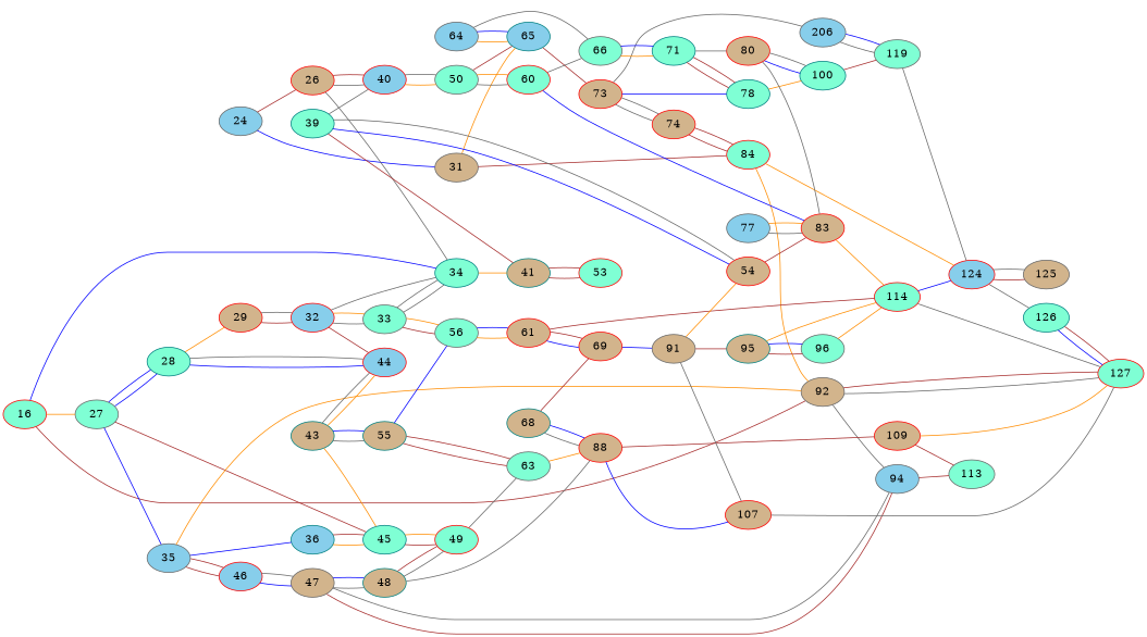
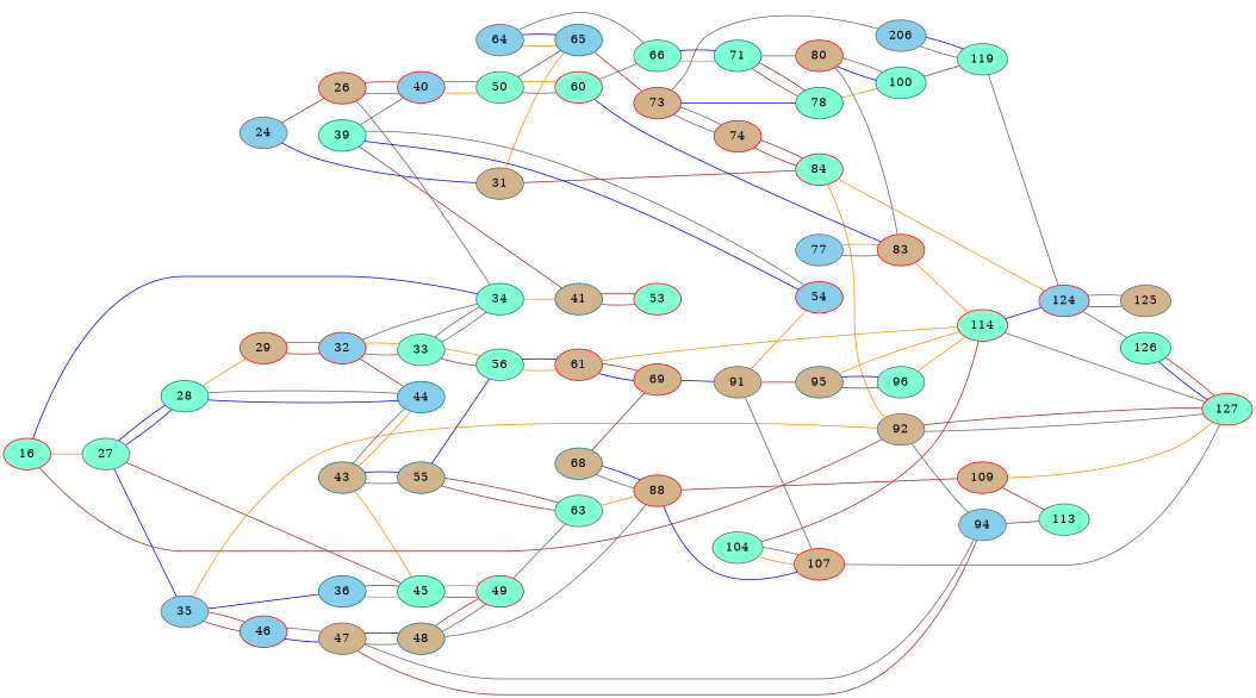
  graph {
    rankdir=LR
    node [color=red fillcolor=aquamarine style=filled]
    edge [color=gray40]
    24 [color=gray40 fillcolor=skyblue super="+8+9"]
    26 [fillcolor=tan super="+23"]
    31 [color=gray40 fillcolor=tan super="+25+14"]
    92 [color=gray40 fillcolor=tan super="+4+5"]
    94 [color=gray40 fillcolor=skyblue super="+93"]
    127 [super="+111+118"]
    16 [super="+15+3"]
    27 [color=gray40 super="+19"]
    34 [color=teal super="+21+22"]
    28 [color=teal]
    35 [color=gray40 fillcolor=skyblue super="+18"]
    45 [color=teal super="+42+37"]
    41 [color=teal fillcolor=tan super="+38"]
    40 [fillcolor=skyblue]
    65 [color=teal fillcolor=skyblue super="+52+51"]
    84 [super="+30"]
    50 [color=gray40]
    29 [fillcolor=tan]
-   44 [fillcolor=skyblue]
+   44 [color=teal fillcolor=skyblue]
    36 [color=teal fillcolor=skyblue]
    46 [fillcolor=skyblue]
    49
    32 [fillcolor=skyblue]
    33 [color=gray40]
    73 [fillcolor=tan super="+72"]
    124 [fillcolor=skyblue super="+123+121"]
    56 [color=gray40]
    61 [fillcolor=tan]
    53
    47 [color=gray40 fillcolor=tan]
    39 [color=teal]
-   54 [fillcolor=tan]
+   54 [fillcolor=skyblue]
    83 [fillcolor=tan super="+79+59+57"]
    60
    43 [color=teal fillcolor=tan]
    55 [color=teal fillcolor=tan]
    63 [color=gray40]
    48 [color=teal fillcolor=tan]
    88 [fillcolor=tan super="+82+67"]
    113 [color=gray40 super="+112"]
    107 [fillcolor=tan super="+89+90"]
    109 [fillcolor=tan super="+108"]
    66 [color=gray40]
    114 [super="+105+98+99"]
    69 [fillcolor=tan]
    71 [color=teal]
    91 [color=gray40 fillcolor=tan super="+85"]
    64 [color=gray40 fillcolor=skyblue]
    78 [color=teal]
    74 [fillcolor=tan]
    n51 [color=gray40 fillcolor=skyblue label=206]
    80 [fillcolor=tan super="+70"]
    68 [color=teal fillcolor=tan]
    95 [color=teal fillcolor=tan super="+86+87"]
    100 [color=teal]
    119 [color=gray40 super="+102+103"]
    77 [color=gray40 fillcolor=skyblue]
    125 [color=gray40 fillcolor=tan]
    126 [color=teal super="+122"]
    96 [color=gray40]
+   104 [color=gray40]
    24 -- 26 [color=brown weight=2]
    24 -- 31 [color=blue weight=2]
    26 -- 34
    26 -- 40
    26 -- 40 [color=brown]
    31 -- 65 [color=darkorange]
    31 -- 84 [color=brown weight=2]
    92 -- 94
    92 -- 127
    92 -- 127 [color=brown]
    94 -- 113 [color=brown weight=2]
    16 -- 92 [color=brown]
    16 -- 27 [color=darkorange]
    16 -- 34 [color=blue]
    27 -- 28 [color=blue]
    27 -- 28 [color=blue]
    27 -- 35 [color=blue]
    27 -- 45 [color=brown]
    34 -- 41 [color=darkorange weight=2]
    28 -- 29 [color=darkorange]
    28 -- 44 [color=blue]
    28 -- 44
    35 -- 92 [color=darkorange]
    35 -- 36 [color=blue]
    35 -- 46 [color=brown weight=2]
    35 -- 46 [color=brown]
    45 -- 49 [color=brown]
    45 -- 49 [color=darkorange]
    41 -- 53 [color=brown]
    41 -- 53 [color=brown]
    40 -- 50 [color=darkorange]
    40 -- 50
    65 -- 73 [color=brown]
    84 -- 92 [color=darkorange weight=2]
    84 -- 124 [color=darkorange]
    50 -- 65 [color=brown]
    50 -- 60
    50 -- 60 [color=darkorange]
    29 -- 32 [color=brown]
    29 -- 32
    36 -- 45 [color=darkorange weight=2]
    36 -- 45 [color=brown]
    46 -- 47 [color=blue]
    46 -- 47
    49 -- 63
    32 -- 34
    32 -- 44 [color=brown]
    32 -- 33
    32 -- 33 [color=darkorange]
    33 -- 34
    33 -- 34
    33 -- 56 [color=brown]
    33 -- 56 [color=darkorange]
    73 -- 78 [color=blue]
    73 -- 74
    73 -- 74
    73 -- n51
    124 -- 125 [color=brown weight=3]
    124 -- 125
    124 -- 126 [weight=2]
    56 -- 61 [color=darkorange]
    56 -- 61 [color=blue]
-   61 -- 114 [color=brown]
+   61 -- 114 [color=darkorange]
    61 -- 69 [color=blue]
    61 -- 69 [color=brown]
    47 -- 94 [color=brown]
    47 -- 94
    47 -- 48
    47 -- 48 [color=blue]
    39 -- 41 [color=brown]
    39 -- 40
    39 -- 54 [color=blue]
    39 -- 54
-   54 -- 83 [color=brown]
    83 -- 114 [color=darkorange]
    60 -- 83 [color=blue]
    60 -- 66
    43 -- 45 [color=darkorange]
    43 -- 44 [color=darkorange]
    43 -- 44
    43 -- 55
    43 -- 55 [color=blue]
    55 -- 56 [color=blue]
    55 -- 63 [color=brown]
    55 -- 63 [color=brown]
    63 -- 88 [color=darkorange]
    48 -- 49
    48 -- 49 [color=brown]
    48 -- 88
    88 -- 107 [color=blue]
    88 -- 109 [color=brown]
    107 -- 127
    109 -- 127 [color=darkorange]
    109 -- 113 [color=brown weight=2]
    66 -- 71 [color=darkorange]
    66 -- 71 [color=blue]
    114 -- 127
    114 -- 124 [color=blue weight=2]
    69 -- 91 [color=blue]
    71 -- 78 [color=brown]
    71 -- 78 [color=brown]
    71 -- 80
    91 -- 54 [color=darkorange]
    91 -- 107
    91 -- 95 [color=brown weight=2]
    64 -- 65 [color=darkorange weight=2]
    64 -- 65 [color=blue]
    64 -- 66
    78 -- 100 [color=darkorange]
    74 -- 84 [color=brown weight=2]
    74 -- 84 [color=brown]
    n51 -- 119 [weight=2]
    n51 -- 119 [color=blue]
    80 -- 83 [weight=2]
    80 -- 100 [color=blue]
    80 -- 100
    68 -- 88 [weight=2]
    68 -- 88 [color=blue]
    68 -- 69 [color=brown]
    95 -- 114 [color=darkorange]
    95 -- 96 [color=brown weight=2]
    95 -- 96 [color=blue]
    100 -- 119 [color=brown]
    119 -- 124 [weight=2]
    77 -- 83 [weight=2]
    77 -- 83 [color=darkorange]
    126 -- 127 [color=blue weight=2]
    126 -- 127 [color=brown]
    96 -- 114 [color=darkorange]
+   104 -- 107 [color=darkorange weight=2]
+   104 -- 107
+   104 -- 114 [color=brown]
  }
